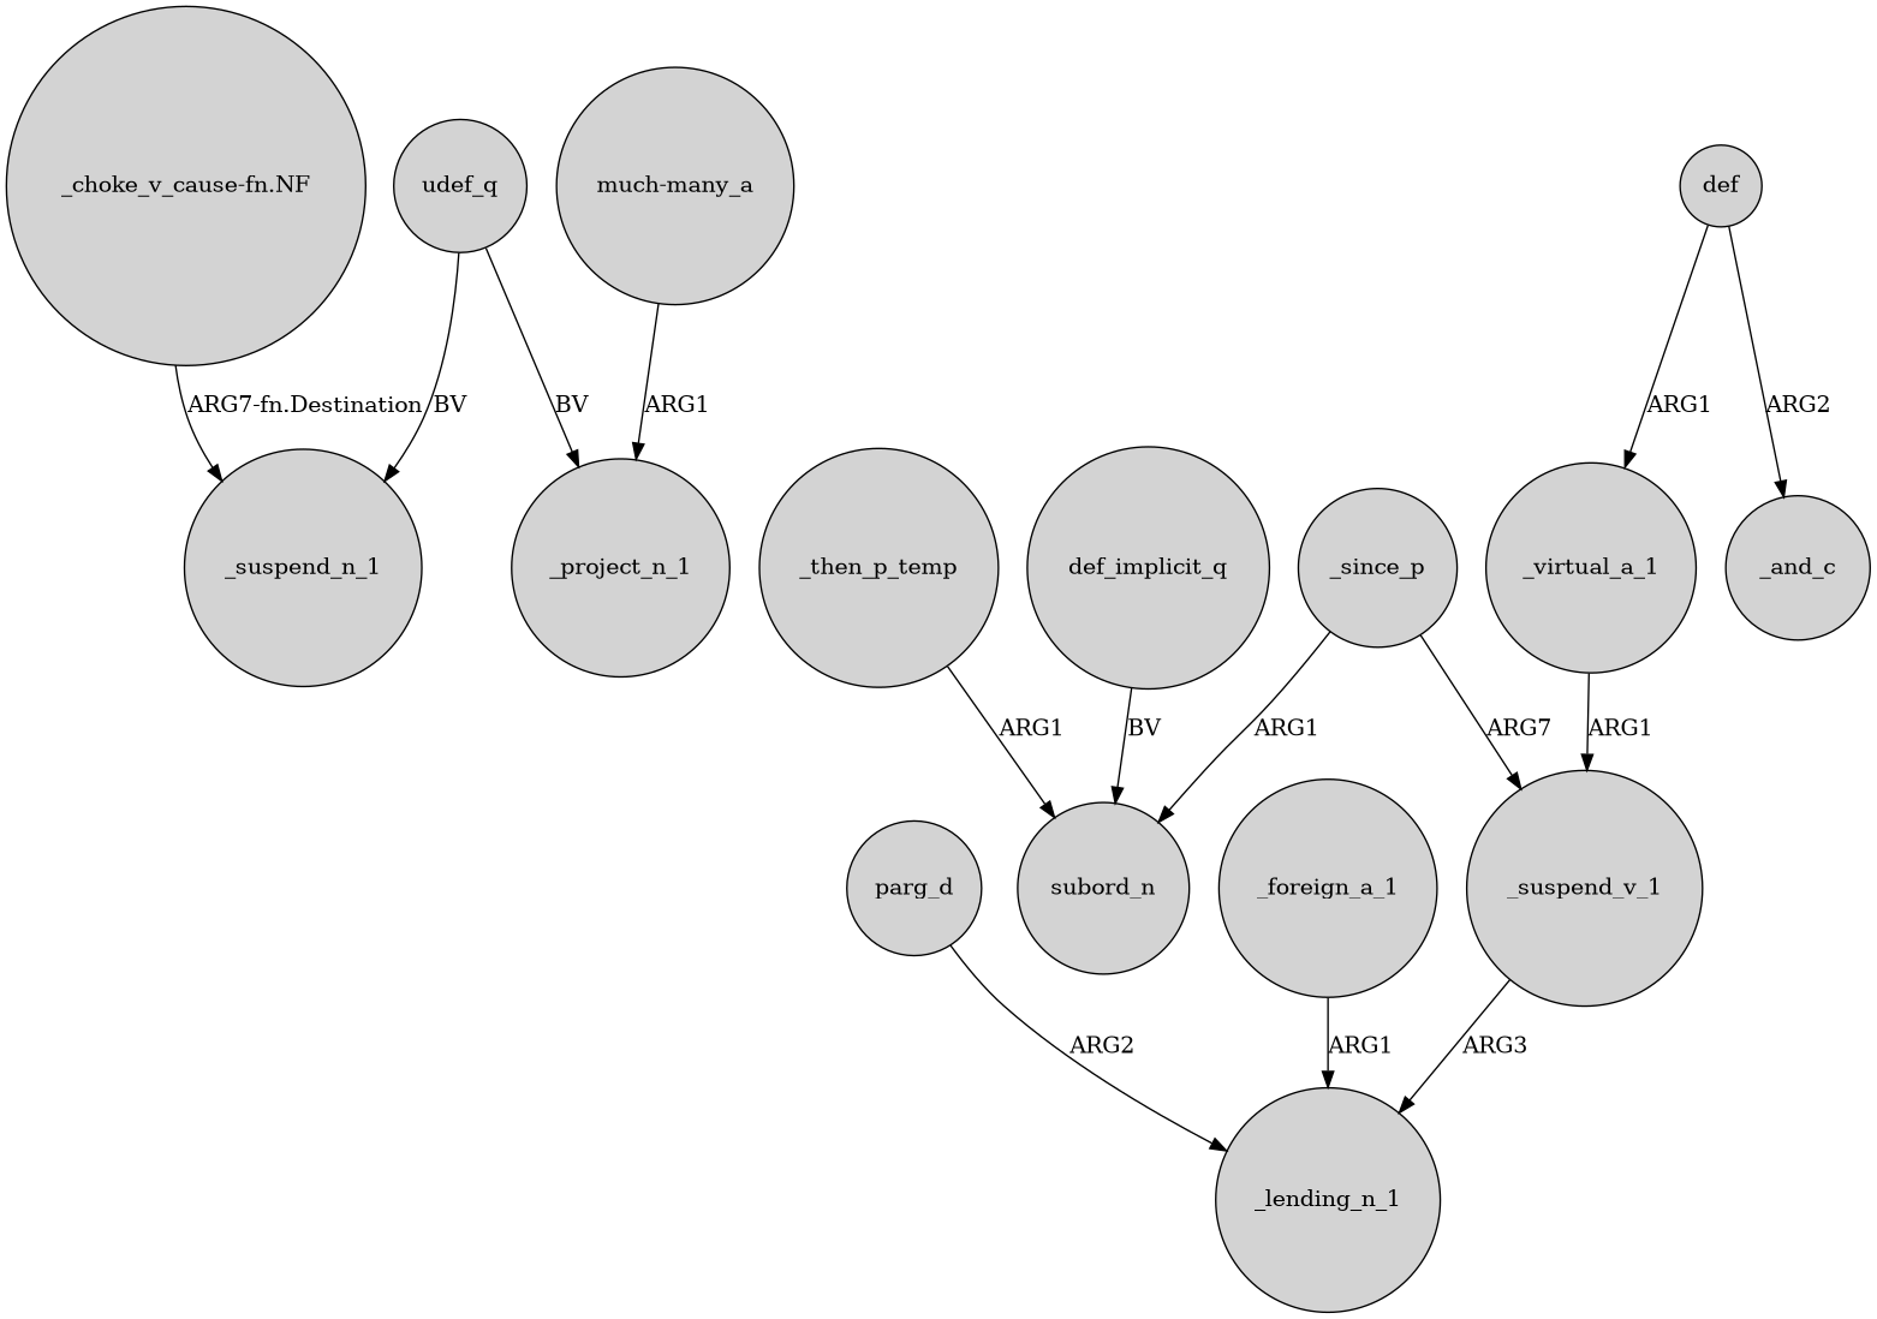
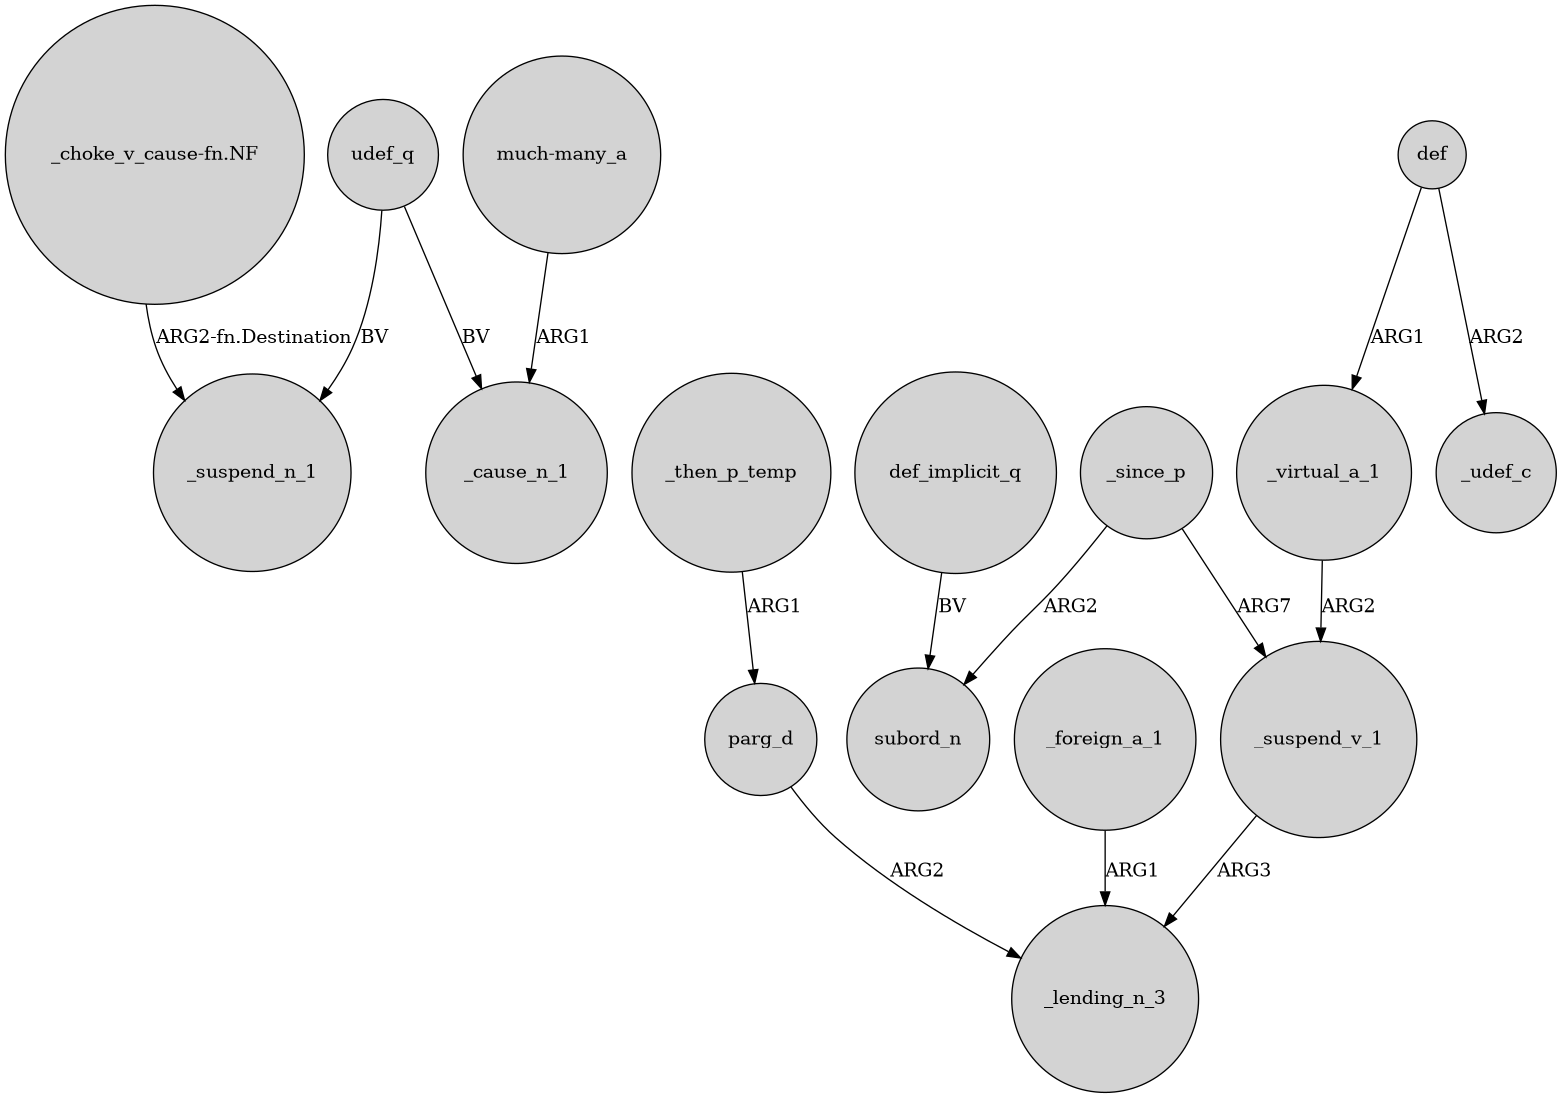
  digraph {
    node [shape=circle style=filled]
    n1 [label=_suspend_n_1]
    "_choke_v_cause-fn.NF"
    parg_d
-   _lending_n_1
+   _lending_n_1 [label=_lending_n_3]
    _suspend_v_1
    _since_p
    n7 [label=subord_n]
    udef_q
-   _project_n_1
+   _project_n_1 [label=_cause_n_1]
    _foreign_a_1
    n11 [label=def]
    _virtual_a_1
-   _and_c
+   _and_c [label=_udef_c]
    _then_p_temp
    "much-many_a"
    def_implicit_q
-   "_choke_v_cause-fn.NF" -> n1 [label="ARG7-fn.Destination"]
+   "_choke_v_cause-fn.NF" -> n1 [label="ARG2-fn.Destination"]
    parg_d -> _lending_n_1 [label=ARG2]
    _suspend_v_1 -> _lending_n_1 [label=ARG3]
    _since_p -> _suspend_v_1 [label=ARG7]
-   _since_p -> n7 [label=ARG1]
+   _since_p -> n7 [label=ARG2]
    udef_q -> n1 [label=BV]
    udef_q -> _project_n_1 [label=BV]
    _foreign_a_1 -> _lending_n_1 [label=ARG1]
    n11 -> _virtual_a_1 [label=ARG1]
    n11 -> _and_c [label=ARG2]
-   _virtual_a_1 -> _suspend_v_1 [label=ARG1]
-   _then_p_temp -> n7 [label=ARG1]
+   _virtual_a_1 -> _suspend_v_1 [label=ARG2]
+   _then_p_temp -> parg_d [label=ARG1]
    "much-many_a" -> _project_n_1 [label=ARG1]
    def_implicit_q -> n7 [label=BV]
  }
